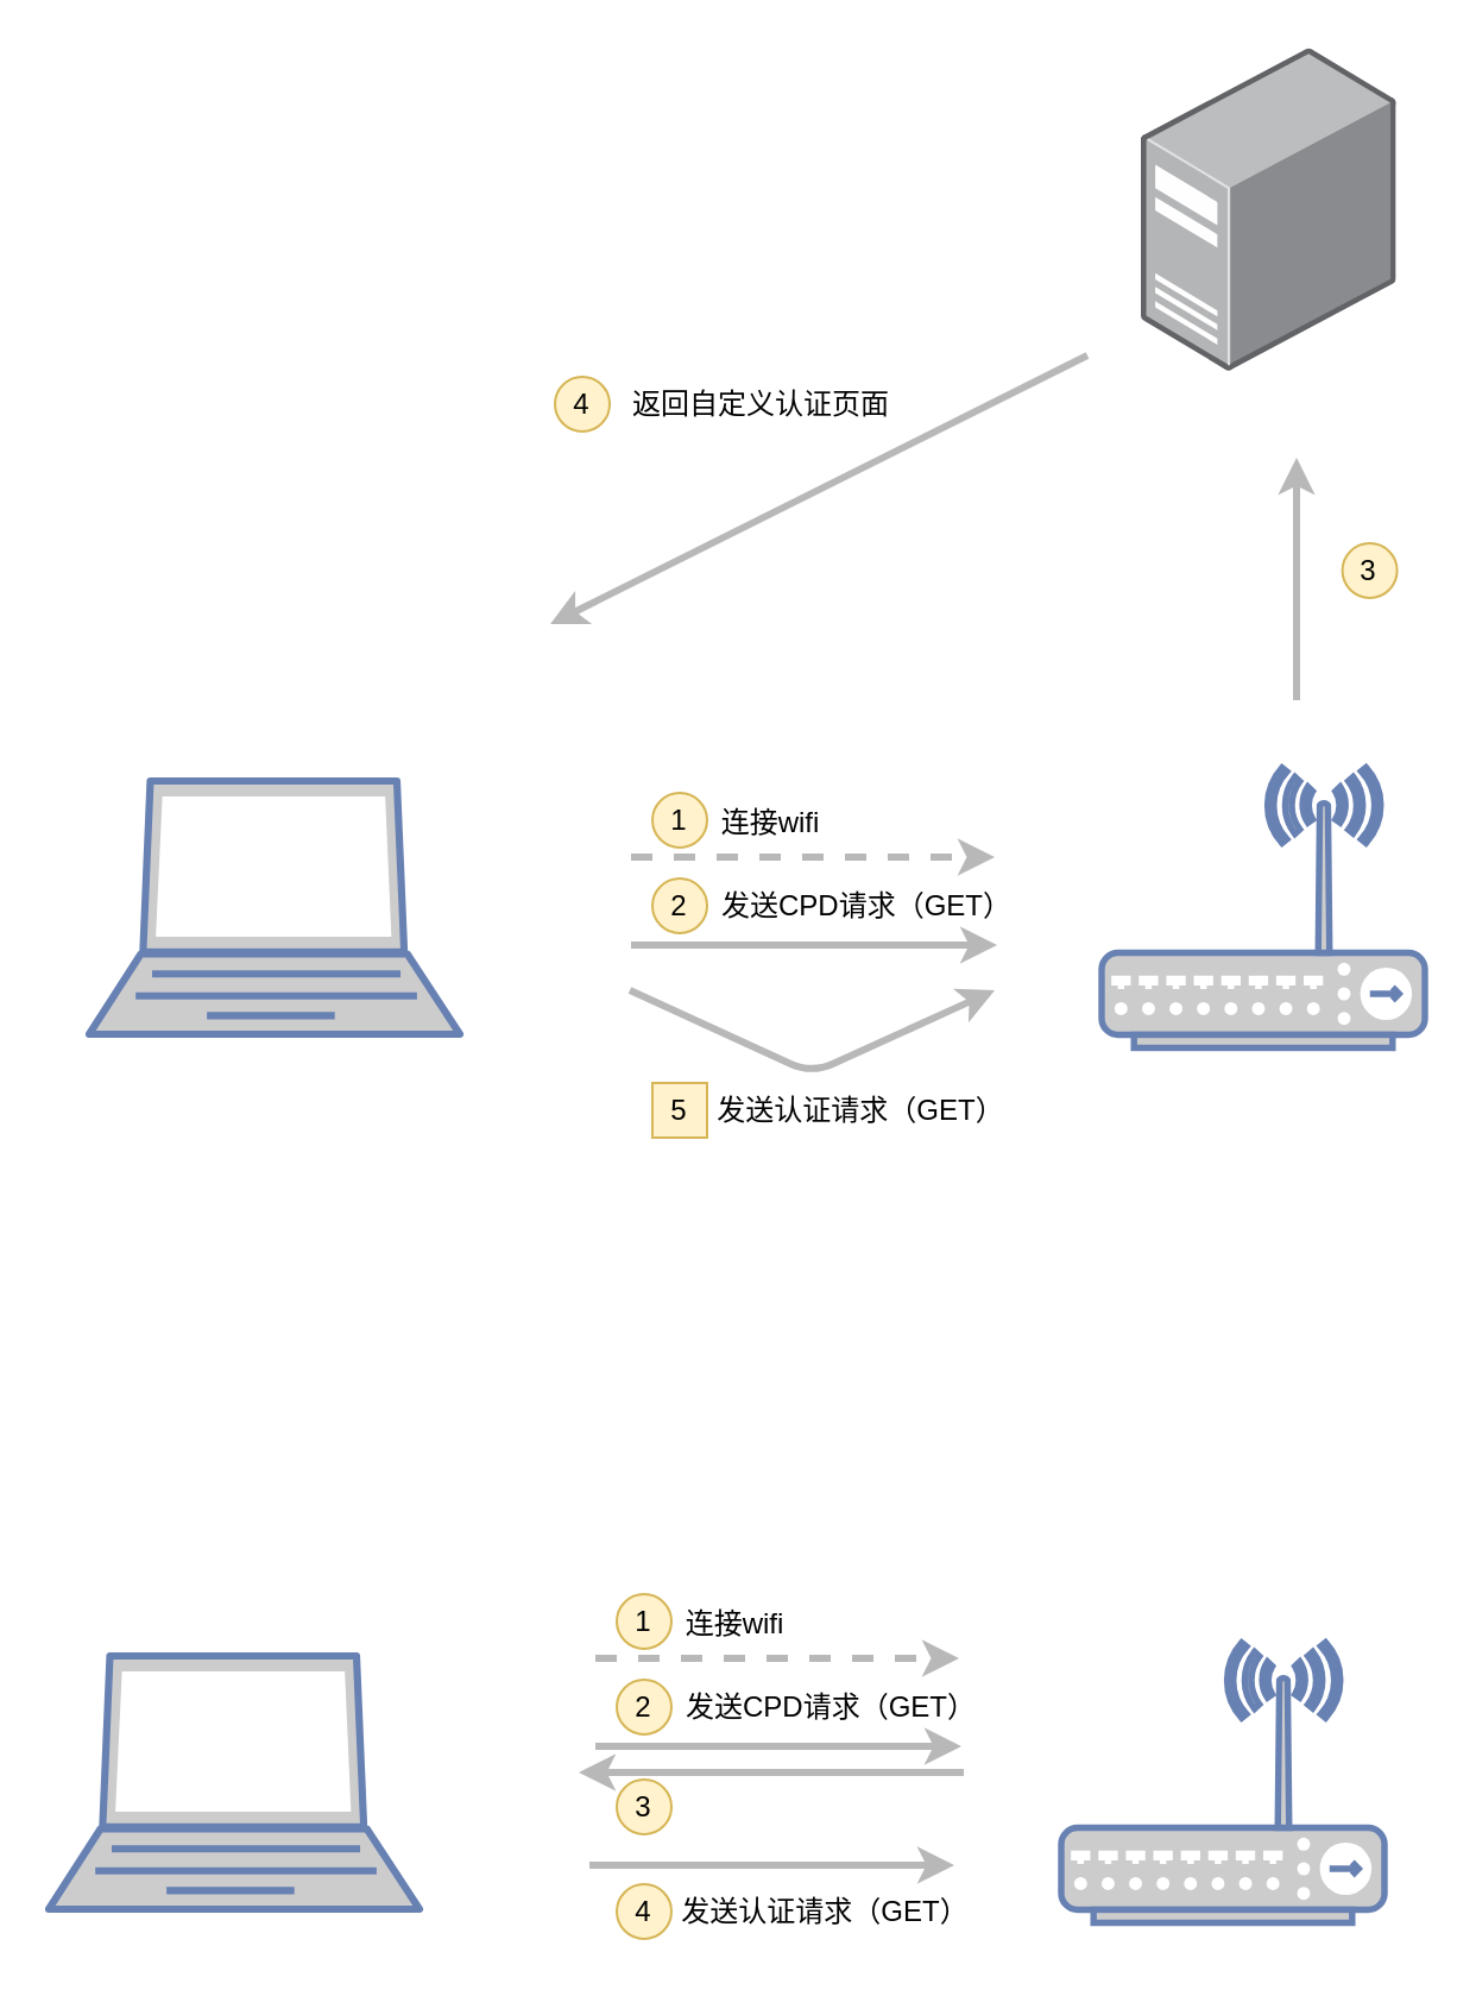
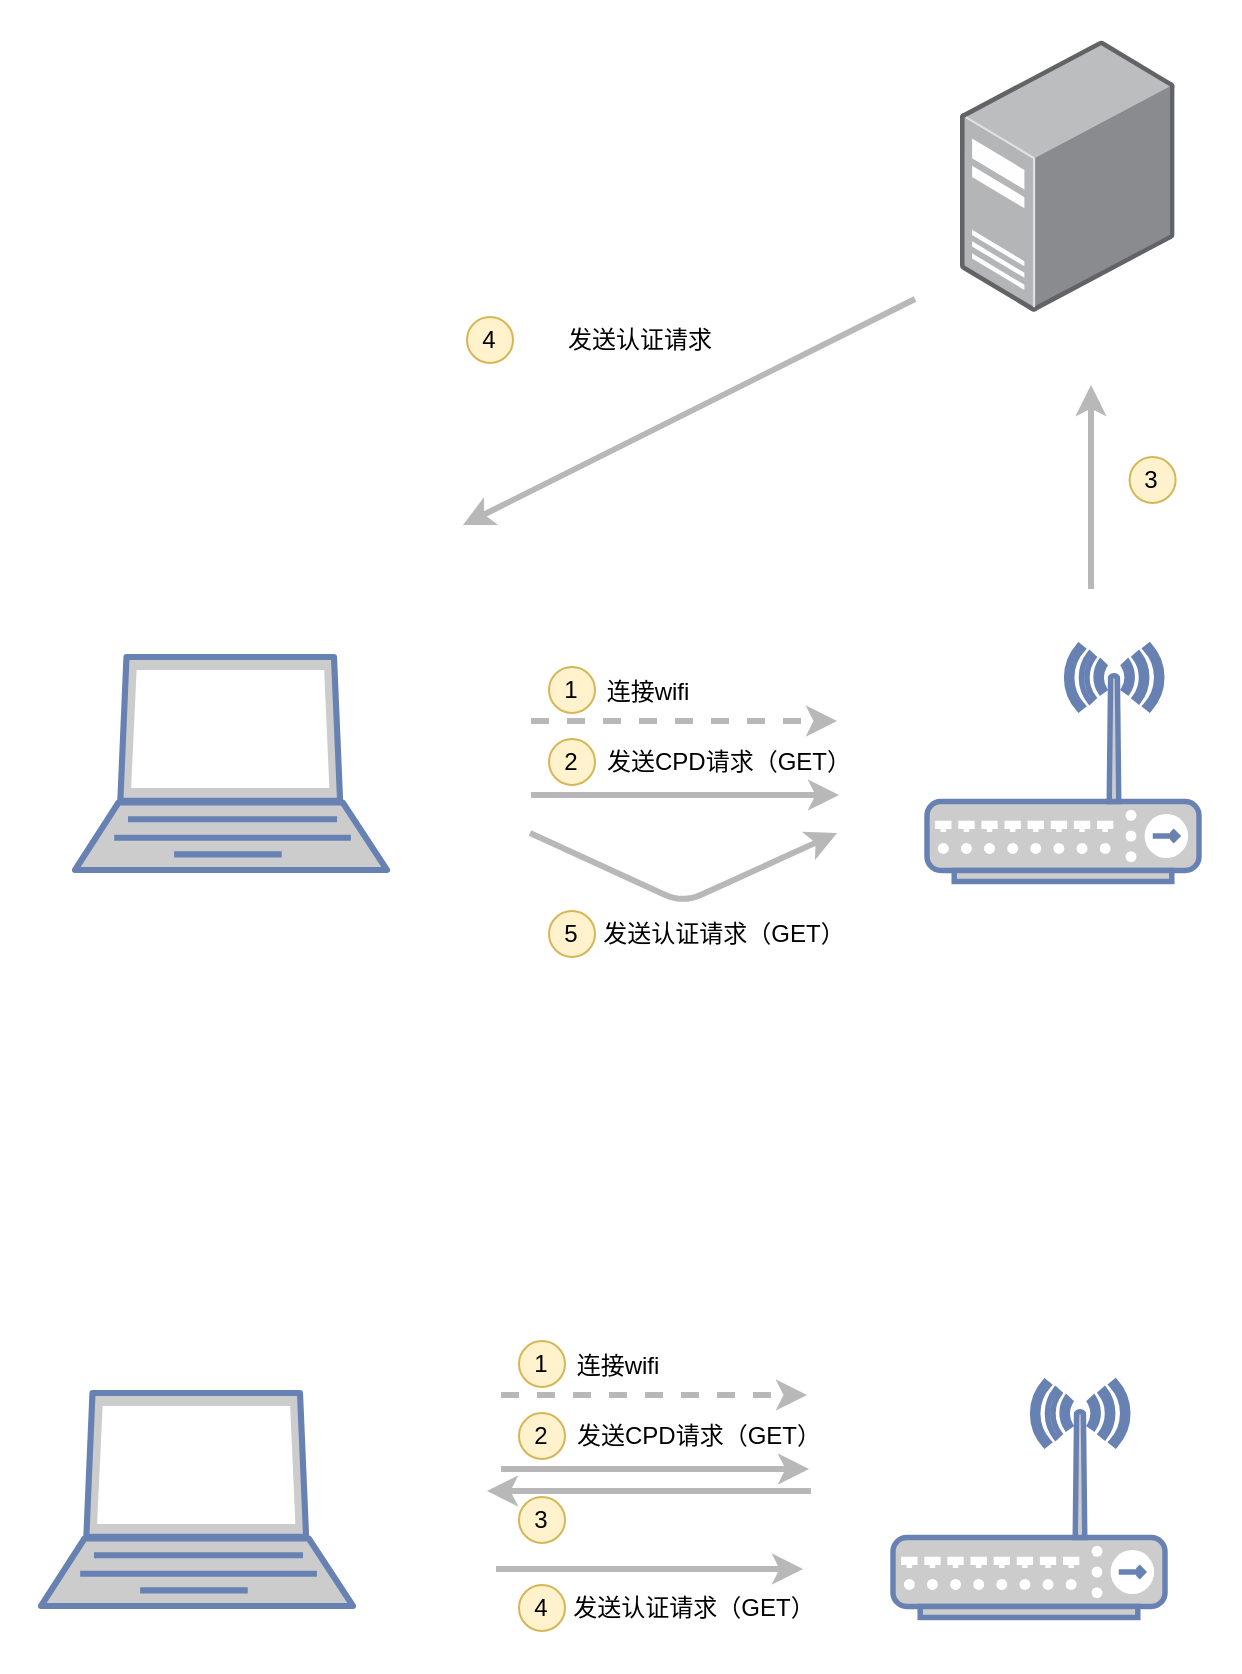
  <mxCell id="0" />
  <mxCell id="1" parent="0" />
  <mxCell id="2" value="" style="fontColor=#0066CC;verticalAlign=top;verticalLabelPosition=bottom;labelPosition=center;align=center;html=1;outlineConnect=0;fillColor=#CCCCCC;strokeColor=#6881B3;gradientColor=none;gradientDirection=north;strokeWidth=2;shape=mxgraph.networks.laptop;" vertex="1" parent="1"><mxGeometry x="37" y="328" width="156" height="106.5" as="geometry" /></mxCell>
  <mxCell id="3" value="" style="fontColor=#0066CC;verticalAlign=top;verticalLabelPosition=bottom;labelPosition=center;align=center;html=1;outlineConnect=0;fillColor=#CCCCCC;strokeColor=#6881B3;gradientColor=none;gradientDirection=north;strokeWidth=2;shape=mxgraph.networks.wireless_hub;" vertex="1" parent="1"><mxGeometry x="463" y="322.25" width="136" height="118" as="geometry" /></mxCell>
  <mxCell id="4" value="" style="points=[];aspect=fixed;html=1;align=center;shadow=0;dashed=0;image;image=img/lib/allied_telesis/computer_and_terminals/Server_Desktop.svg;" vertex="1" parent="1"><mxGeometry x="480" y="20" width="107.3" height="136" as="geometry" /></mxCell>
  <mxCell id="5" value="" style="endArrow=classic;html=1;strokeWidth=3;fillColor=#f5f5f5;strokeColor=#B8B8B8;dashed=1;" edge="1" parent="1"><mxGeometry width="50" height="50" relative="1" as="geometry"><mxPoint x="265" y="360" as="sourcePoint" /><mxPoint x="418" y="360" as="targetPoint" /></mxGeometry></mxCell>
  <mxCell id="6" value="" style="endArrow=classic;html=1;strokeWidth=3;fillColor=#f5f5f5;strokeColor=#B8B8B8;" edge="1" parent="1"><mxGeometry width="50" height="50" relative="1" as="geometry"><mxPoint x="545" y="294" as="sourcePoint" /><mxPoint x="545" y="192" as="targetPoint" /></mxGeometry></mxCell>
  <mxCell id="7" value="1" style="ellipse;whiteSpace=wrap;html=1;aspect=fixed;fillColor=#fff2cc;strokeColor=#d6b656;direction=south;" vertex="1" parent="1"><mxGeometry x="274" y="333" width="23" height="23" as="geometry" /></mxCell>
  <mxCell id="8" value="连接wifi" style="text;html=1;strokeColor=none;fillColor=none;align=center;verticalAlign=middle;whiteSpace=wrap;rounded=0;" vertex="1" parent="1"><mxGeometry x="292" y="336" width="64" height="20" as="geometry" /></mxCell>
  <mxCell id="9" value="" style="endArrow=classic;html=1;strokeWidth=3;fillColor=#f5f5f5;strokeColor=#B8B8B8;" edge="1" parent="1"><mxGeometry width="50" height="50" relative="1" as="geometry"><mxPoint x="265" y="397" as="sourcePoint" /><mxPoint x="419" y="397" as="targetPoint" /></mxGeometry></mxCell>
  <mxCell id="10" value="2" style="ellipse;whiteSpace=wrap;html=1;aspect=fixed;fillColor=#fff2cc;strokeColor=#d6b656;direction=south;" vertex="1" parent="1"><mxGeometry x="274" y="369" width="23" height="23" as="geometry" /></mxCell>
  <mxCell id="11" value="发送CPD请求（GET）" style="text;html=1;strokeColor=none;fillColor=none;align=center;verticalAlign=middle;whiteSpace=wrap;rounded=0;" vertex="1" parent="1"><mxGeometry x="302" y="371" width="125" height="20" as="geometry" /></mxCell>
  <mxCell id="12" value="" style="endArrow=classic;html=1;strokeWidth=3;fillColor=#f5f5f5;strokeColor=#B8B8B8;" edge="1" parent="1"><mxGeometry width="50" height="50" relative="1" as="geometry"><mxPoint x="264.5" y="416" as="sourcePoint" /><mxPoint x="418" y="416" as="targetPoint" /><Array as="points"><mxPoint x="341" y="451" /></Array></mxGeometry></mxCell>
- <mxCell id="13" value="5" style="whiteSpace=wrap;html=1;aspect=fixed;fillColor=#fff2cc;strokeColor=#d6b656;direction=south;rounded=0;" vertex="1" parent="1"><mxGeometry x="274" y="455" width="23" height="23" as="geometry" /></mxCell>
+ <mxCell id="13" value="5" style="ellipse;whiteSpace=wrap;html=1;aspect=fixed;fillColor=#fff2cc;strokeColor=#d6b656;direction=south;" vertex="1" parent="1"><mxGeometry x="274" y="455" width="23" height="23" as="geometry" /></mxCell>
  <mxCell id="14" value="发送认证请求（GET）" style="text;html=1;strokeColor=none;fillColor=none;align=center;verticalAlign=middle;whiteSpace=wrap;rounded=0;" vertex="1" parent="1"><mxGeometry x="299" y="456.5" width="126" height="20" as="geometry" /></mxCell>
  <mxCell id="15" value="" style="fontColor=#0066CC;verticalAlign=top;verticalLabelPosition=bottom;labelPosition=center;align=center;html=1;outlineConnect=0;fillColor=#CCCCCC;strokeColor=#6881B3;gradientColor=none;gradientDirection=north;strokeWidth=2;shape=mxgraph.networks.laptop;" vertex="1" parent="1"><mxGeometry x="20" y="696" width="156" height="106.5" as="geometry" /></mxCell>
  <mxCell id="16" value="" style="fontColor=#0066CC;verticalAlign=top;verticalLabelPosition=bottom;labelPosition=center;align=center;html=1;outlineConnect=0;fillColor=#CCCCCC;strokeColor=#6881B3;gradientColor=none;gradientDirection=north;strokeWidth=2;shape=mxgraph.networks.wireless_hub;" vertex="1" parent="1"><mxGeometry x="446" y="690.25" width="136" height="118" as="geometry" /></mxCell>
  <mxCell id="17" value="" style="endArrow=classic;html=1;strokeWidth=3;fillColor=#f5f5f5;strokeColor=#B8B8B8;dashed=1;" edge="1" parent="1"><mxGeometry width="50" height="50" relative="1" as="geometry"><mxPoint x="250" y="697" as="sourcePoint" /><mxPoint x="403" y="697" as="targetPoint" /></mxGeometry></mxCell>
  <mxCell id="18" value="1" style="ellipse;whiteSpace=wrap;html=1;aspect=fixed;fillColor=#fff2cc;strokeColor=#d6b656;direction=south;" vertex="1" parent="1"><mxGeometry x="259" y="670" width="23" height="23" as="geometry" /></mxCell>
  <mxCell id="19" value="连接wifi" style="text;html=1;strokeColor=none;fillColor=none;align=center;verticalAlign=middle;whiteSpace=wrap;rounded=0;" vertex="1" parent="1"><mxGeometry x="277" y="673" width="64" height="20" as="geometry" /></mxCell>
  <mxCell id="20" value="" style="endArrow=classic;html=1;strokeWidth=3;fillColor=#f5f5f5;strokeColor=#B8B8B8;" edge="1" parent="1"><mxGeometry width="50" height="50" relative="1" as="geometry"><mxPoint x="250" y="734" as="sourcePoint" /><mxPoint x="404" y="734" as="targetPoint" /></mxGeometry></mxCell>
  <mxCell id="21" value="2" style="ellipse;whiteSpace=wrap;html=1;aspect=fixed;fillColor=#fff2cc;strokeColor=#d6b656;direction=south;" vertex="1" parent="1"><mxGeometry x="259" y="706" width="23" height="23" as="geometry" /></mxCell>
  <mxCell id="22" value="发送CPD请求（GET）" style="text;html=1;strokeColor=none;fillColor=none;align=center;verticalAlign=middle;whiteSpace=wrap;rounded=0;" vertex="1" parent="1"><mxGeometry x="287" y="708" width="125" height="20" as="geometry" /></mxCell>
  <mxCell id="23" value="" style="endArrow=classic;html=1;strokeWidth=3;fillColor=#f5f5f5;strokeColor=#B8B8B8;" edge="1" parent="1"><mxGeometry width="50" height="50" relative="1" as="geometry"><mxPoint x="405" y="745" as="sourcePoint" /><mxPoint x="243" y="745" as="targetPoint" /></mxGeometry></mxCell>
  <mxCell id="24" value="3" style="ellipse;whiteSpace=wrap;html=1;aspect=fixed;fillColor=#fff2cc;strokeColor=#d6b656;direction=south;" vertex="1" parent="1"><mxGeometry x="259" y="748" width="23" height="23" as="geometry" /></mxCell>
  <mxCell id="25" value="" style="endArrow=classic;html=1;strokeWidth=3;fillColor=#f5f5f5;strokeColor=#B8B8B8;" edge="1" parent="1"><mxGeometry width="50" height="50" relative="1" as="geometry"><mxPoint x="247.5" y="784" as="sourcePoint" /><mxPoint x="401" y="784" as="targetPoint" /></mxGeometry></mxCell>
  <mxCell id="26" value="4" style="ellipse;whiteSpace=wrap;html=1;aspect=fixed;fillColor=#fff2cc;strokeColor=#d6b656;direction=south;" vertex="1" parent="1"><mxGeometry x="259" y="792" width="23" height="23" as="geometry" /></mxCell>
  <mxCell id="27" value="发送认证请求（GET）" style="text;html=1;strokeColor=none;fillColor=none;align=center;verticalAlign=middle;whiteSpace=wrap;rounded=0;" vertex="1" parent="1"><mxGeometry x="284" y="793.5" width="126" height="20" as="geometry" /></mxCell>
  <mxCell id="28" value="3" style="ellipse;whiteSpace=wrap;html=1;aspect=fixed;fillColor=#fff2cc;strokeColor=#d6b656;direction=south;" vertex="1" parent="1"><mxGeometry x="564.3" y="228" width="23" height="23" as="geometry" /></mxCell>
  <mxCell id="29" value="" style="endArrow=classic;html=1;strokeWidth=3;fillColor=#f5f5f5;strokeColor=#B8B8B8;" edge="1" parent="1"><mxGeometry width="50" height="50" relative="1" as="geometry"><mxPoint x="457" y="149" as="sourcePoint" /><mxPoint x="231" y="262" as="targetPoint" /></mxGeometry></mxCell>
  <mxCell id="30" value="4" style="ellipse;whiteSpace=wrap;html=1;aspect=fixed;fillColor=#fff2cc;strokeColor=#d6b656;direction=south;" vertex="1" parent="1"><mxGeometry x="233" y="158" width="23" height="23" as="geometry" /></mxCell>
- <mxCell id="31" value="返回自定义认证页面" style="text;html=1;strokeColor=none;fillColor=none;align=center;verticalAlign=middle;whiteSpace=wrap;rounded=0;" vertex="1" parent="1"><mxGeometry x="259" y="159.5" width="122" height="20" as="geometry" /></mxCell>
+ <mxCell id="31" value="发送认证请求" style="text;html=1;strokeColor=none;fillColor=none;align=center;verticalAlign=middle;whiteSpace=wrap;rounded=0;" vertex="1" parent="1"><mxGeometry x="259" y="159.5" width="122" height="20" as="geometry" /></mxCell>
